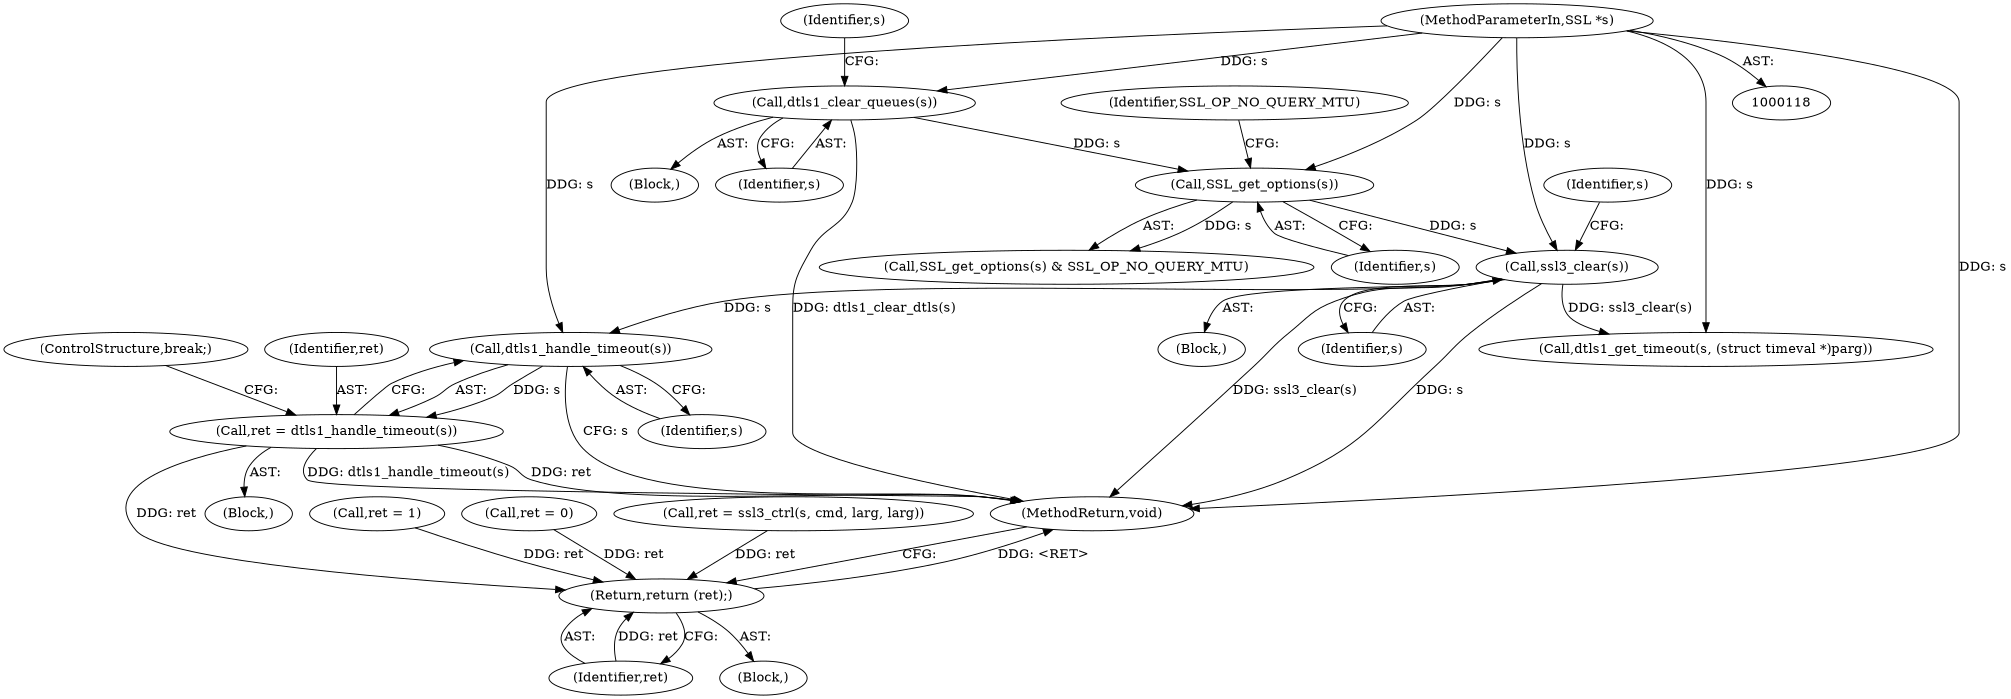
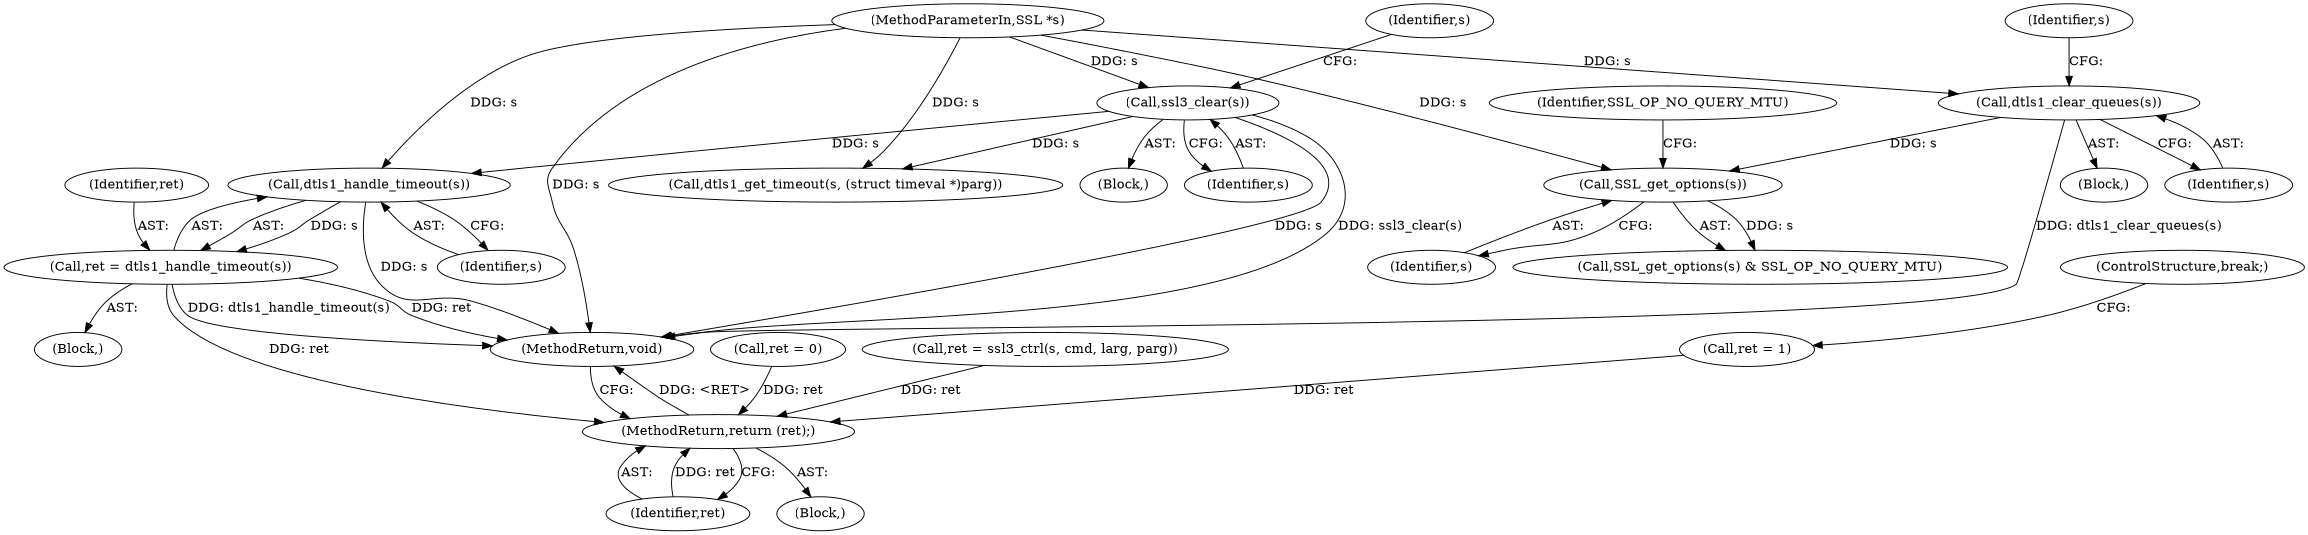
  digraph {
    n1 [label="(Call,dtls1_handle_timeout(s))"]
    n2 [label="(Call,ret = dtls1_handle_timeout(s))"]
    n3 [label="(MethodReturn,void)"]
    n4 [label="(Identifier,s)"]
-   n5 [label="(Return,return (ret);)"]
+   n5 [label="(MethodReturn,return (ret);)"]
    n6 [label="(Block,)"]
    n7 [label="(Call,ssl3_clear(s))"]
    n8 [label="(Block,)"]
    n9 [label="(Call,dtls1_get_timeout(s, (struct timeval *)parg))"]
    n10 [label="(Identifier,s)"]
    n11 [label="(Call,SSL_get_options(s))"]
    n12 [label="(Identifier,s)"]
    n13 [label="(Call,SSL_get_options(s) & SSL_OP_NO_QUERY_MTU)"]
    n14 [label="(Call,dtls1_clear_queues(s))"]
    n15 [label="(Block,)"]
    n16 [label="(Identifier,s)"]
    n17 [label="(MethodParameterIn,SSL *s)"]
-   1000118
    n19 [label="(Identifier,ret)"]
    n20 [label="(Block,)"]
    n21 [label="(Identifier,ret)"]
    n22 [label="(Call,ret = 1)"]
    n23 [label="(Identifier,s)"]
    n24 [label="(ControlStructure,break;)"]
    n25 [label="(Call,ret = 0)"]
    n26 [label="(Identifier,s)"]
    n27 [label="(Identifier,SSL_OP_NO_QUERY_MTU)"]
-   n28 [label="(Call,ret = ssl3_ctrl(s, cmd, larg, larg))"]
+   n28 [label="(Call,ret = ssl3_ctrl(s, cmd, larg, parg))"]
    n1 -> n2 [label="AST: "]
    n1 -> n2 [label="DDG: s"]
-   n1 -> n3 [label="CFG: s"]
+   n1 -> n3 [label="DDG: s"]
    n1 -> n4 [label="CFG: "]
-   n2 -> n1 [label="CFG: "]
+   n2 -> n1 [label="AST: "]
    n2 -> n3 [label="DDG: dtls1_handle_timeout(s)"]
    n2 -> n3 [label="DDG: ret"]
    n2 -> n5 [label="DDG: ret"]
    n2 -> n6 [label="AST: "]
    n3 -> n5 [label="CFG: "]
    n4 -> n1 [label="AST: "]
    n5 -> n3 [label="DDG: <RET>"]
    n5 -> n19 [label="CFG: "]
    n5 -> n20 [label="AST: "]
    n7 -> n1 [label="DDG: s"]
    n7 -> n3 [label="DDG: s"]
    n7 -> n3 [label="DDG: ssl3_clear(s)"]
    n7 -> n8 [label="AST: "]
-   n7 -> n9 [label="DDG: ssl3_clear(s)"]
+   n7 -> n9 [label="DDG: s"]
    n7 -> n10 [label="CFG: "]
    n10 -> n7 [label="AST: "]
-   n11 -> n7 [label="DDG: s"]
    n11 -> n12 [label="CFG: "]
    n11 -> n13 [label="AST: "]
    n11 -> n13 [label="DDG: s"]
    n12 -> n11 [label="AST: "]
-   n14 -> n3 [label="DDG: dtls1_clear_dtls(s)"]
+   n14 -> n3 [label="DDG: dtls1_clear_queues(s)"]
    n14 -> n11 [label="DDG: s"]
    n14 -> n15 [label="AST: "]
    n14 -> n16 [label="CFG: "]
    n16 -> n14 [label="AST: "]
    n17 -> n1 [label="DDG: s"]
    n17 -> n3 [label="DDG: s"]
    n17 -> n7 [label="DDG: s"]
    n17 -> n9 [label="DDG: s"]
    n17 -> n11 [label="DDG: s"]
    n17 -> n14 [label="DDG: s"]
-   n17 -> 1000118 [label="AST: "]
    n19 -> n5 [label="AST: "]
    n19 -> n5 [label="DDG: ret"]
    n21 -> n2 [label="AST: "]
    n22 -> n5 [label="DDG: ret"]
    n23 -> n14 [label="CFG: "]
-   n24 -> n2 [label="CFG: "]
+   n24 -> n22 [label="CFG: "]
    n25 -> n5 [label="DDG: ret"]
    n26 -> n7 [label="CFG: "]
    n27 -> n11 [label="CFG: "]
    n28 -> n5 [label="DDG: ret"]
  }
